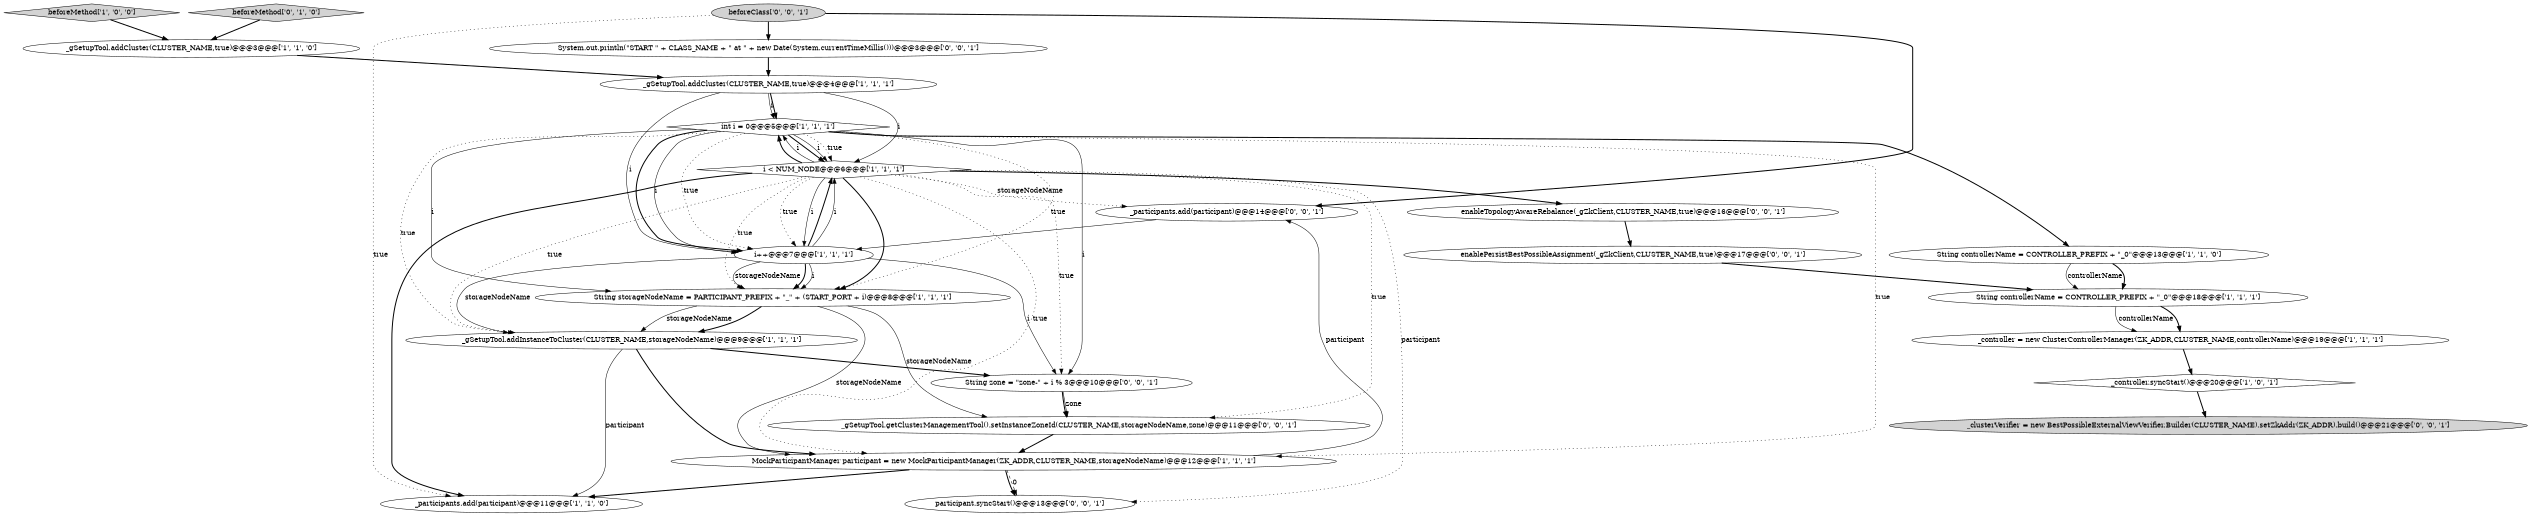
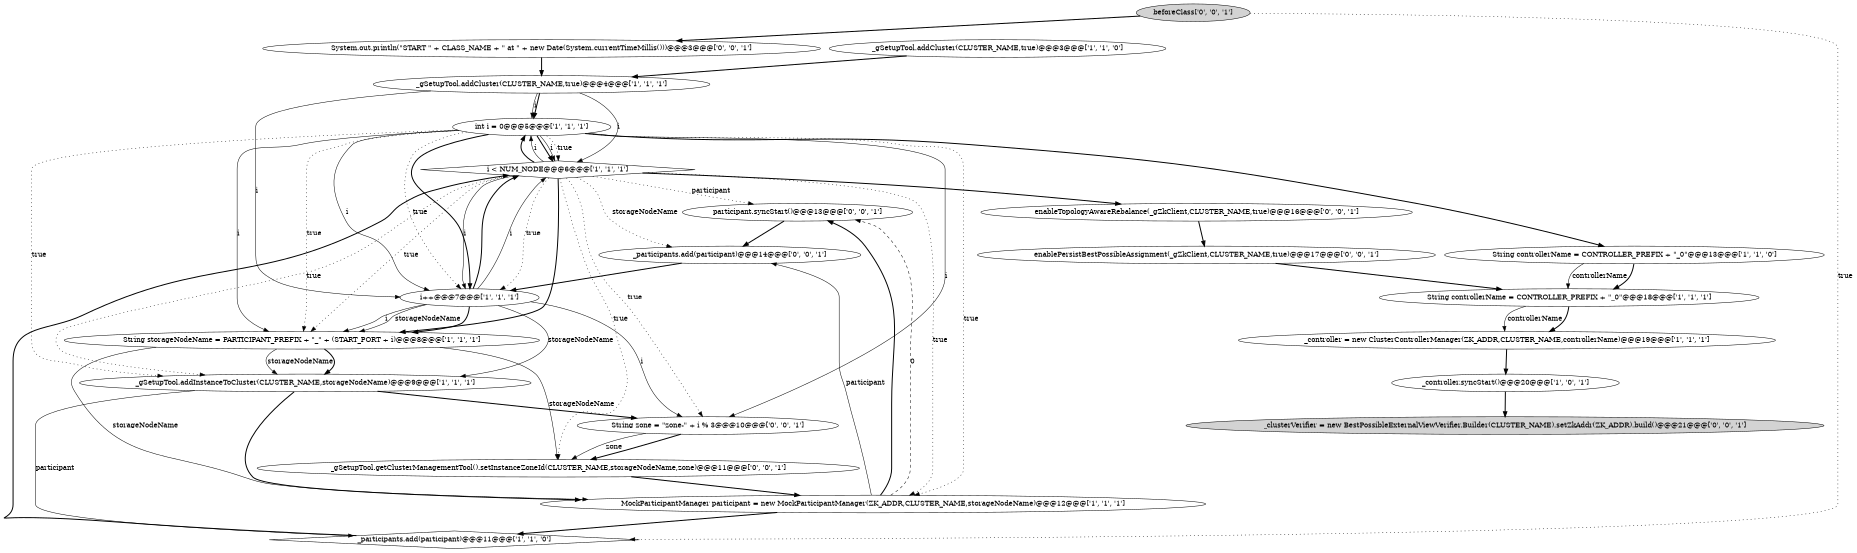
  digraph {
    node [fillcolor=white shape=ellipse style=filled]
    edge [style=bold]
-   n1 [label="_controller.syncStart()@@@20@@@['1', '0', '1']" shape=diamond]
+   n1 [label="_controller.syncStart()@@@20@@@['1', '0', '1']"]
    n2 [fillcolor=lightgray label="_clusterVerifier = new BestPossibleExternalViewVerifier.Builder(CLUSTER_NAME).setZkAddr(ZK_ADDR).build()@@@21@@@['0', '0', '1']"]
    n3 [fillcolor=lightgray label="beforeClass['0', '0', '1']"]
    n4 [label="System.out.println(\"START \" + CLASS_NAME + \" at \" + new Date(System.currentTimeMillis()))@@@3@@@['0', '0', '1']"]
-   n5 [label="_participants.add(participant)@@@11@@@['1', '1', '0']"]
+   n5 [label="_participants.add(participant)@@@11@@@['1', '1', '0']" shape=diamond]
    n6 [label="_gSetupTool.addCluster(CLUSTER_NAME,true)@@@4@@@['1', '1', '1']"]
    n7 [label="i < NUM_NODE@@@6@@@['1', '1', '1']" shape=diamond]
    n8 [label="participant.syncStart()@@@13@@@['0', '0', '1']"]
    n9 [label="_participants.add(participant)@@@14@@@['0', '0', '1']"]
    n10 [label="i++@@@7@@@['1', '1', '1']"]
-   n11 [label="int i = 0@@@5@@@['1', '1', '1']" shape=diamond]
+   n11 [label="int i = 0@@@5@@@['1', '1', '1']"]
    n12 [label="String zone = \"zone-\" + i % 3@@@10@@@['0', '0', '1']"]
    n13 [label="String storageNodeName = PARTICIPANT_PREFIX + \"_\" + (START_PORT + i)@@@8@@@['1', '1', '1']"]
    n14 [label="enableTopologyAwareRebalance(_gZkClient,CLUSTER_NAME,true)@@@16@@@['0', '0', '1']"]
    n15 [label="MockParticipantManager participant = new MockParticipantManager(ZK_ADDR,CLUSTER_NAME,storageNodeName)@@@12@@@['1', '1', '1']"]
    n16 [label="_gSetupTool.addInstanceToCluster(CLUSTER_NAME,storageNodeName)@@@9@@@['1', '1', '1']"]
    n17 [label="_gSetupTool.getClusterManagementTool().setInstanceZoneId(CLUSTER_NAME,storageNodeName,zone)@@@11@@@['0', '0', '1']"]
    n18 [label="String controllerName = CONTROLLER_PREFIX + \"_0\"@@@13@@@['1', '1', '0']"]
    n19 [label="enablePersistBestPossibleAssignment(_gZkClient,CLUSTER_NAME,true)@@@17@@@['0', '0', '1']"]
    n20 [label="String controllerName = CONTROLLER_PREFIX + \"_0\"@@@18@@@['1', '1', '1']"]
    n21 [label="_controller = new ClusterControllerManager(ZK_ADDR,CLUSTER_NAME,controllerName)@@@19@@@['1', '1', '1']"]
    n22 [label="_gSetupTool.addCluster(CLUSTER_NAME,true)@@@3@@@['1', '1', '0']"]
-   n23 [fillcolor=lightgray label="beforeMethod['0', '1', '0']" shape=diamond]
-   n24 [fillcolor=lightgray label="beforeMethod['1', '0', '0']" shape=diamond]
    n1 -> n2
    n3 -> n4
    n3 -> n5 [label=true style=dotted]
    n4 -> n6
-   n7 -> n5
+   n5 -> n7
    n6 -> n7 [label=i style=solid]
    n6 -> n10 [label=i style=solid]
    n6 -> n11
    n6 -> n11 [label=i style=solid]
    n7 -> n8 [label=participant style=dotted]
    n7 -> n9 [label=storageNodeName style=dotted]
    n7 -> n10 [label=true style=dotted]
    n7 -> n10 [label=i style=solid]
    n7 -> n11
    n7 -> n11 [label=i style=solid]
    n7 -> n12 [label=true style=dotted]
    n7 -> n13
    n7 -> n13 [label=true style=dotted]
    n7 -> n14
    n7 -> n15 [label=true style=dotted]
    n7 -> n16 [label=true style=dotted]
    n7 -> n17 [label=true style=dotted]
-   n3 -> n9
-   n9 -> n10 [style=solid]
+   n8 -> n9
+   n9 -> n10
    n10 -> n7
    n10 -> n7 [label=i style=solid]
    n10 -> n12 [label=i style=solid]
    n10 -> n13
    n10 -> n13 [label=i style=solid]
    n10 -> n13 [label=storageNodeName style=solid]
    n10 -> n16 [label=storageNodeName style=solid]
    n11 -> n7
    n11 -> n7 [label=i style=solid]
    n11 -> n7 [label=true style=dotted]
    n11 -> n10
    n11 -> n10 [label=i style=solid]
    n11 -> n10 [label=true style=dotted]
    n11 -> n12 [label=i style=solid]
    n11 -> n13 [label=i style=solid]
    n11 -> n13 [label=true style=dotted]
    n11 -> n15 [label=true style=dotted]
    n11 -> n16 [label=true style=dotted]
    n11 -> n18
    n12 -> n17
    n12 -> n17 [label=zone style=solid]
    n13 -> n15 [label=storageNodeName style=solid]
    n13 -> n16 [label=storageNodeName style=solid]
    n13 -> n16
    n13 -> n17 [label=storageNodeName style=solid]
    n14 -> n19
    n15 -> n5
    n15 -> n8 [label=0 style=dashed]
    n15 -> n8
    n15 -> n9 [label=participant style=solid]
    n16 -> n5 [label=participant style=solid]
    n16 -> n12
    n16 -> n15
    n17 -> n15
    n18 -> n20 [label=controllerName style=solid]
    n18 -> n20
    n19 -> n20
    n20 -> n21 [label=controllerName style=solid]
    n20 -> n21
    n21 -> n1
    n22 -> n6
-   n23 -> n22
-   n24 -> n22
  }
